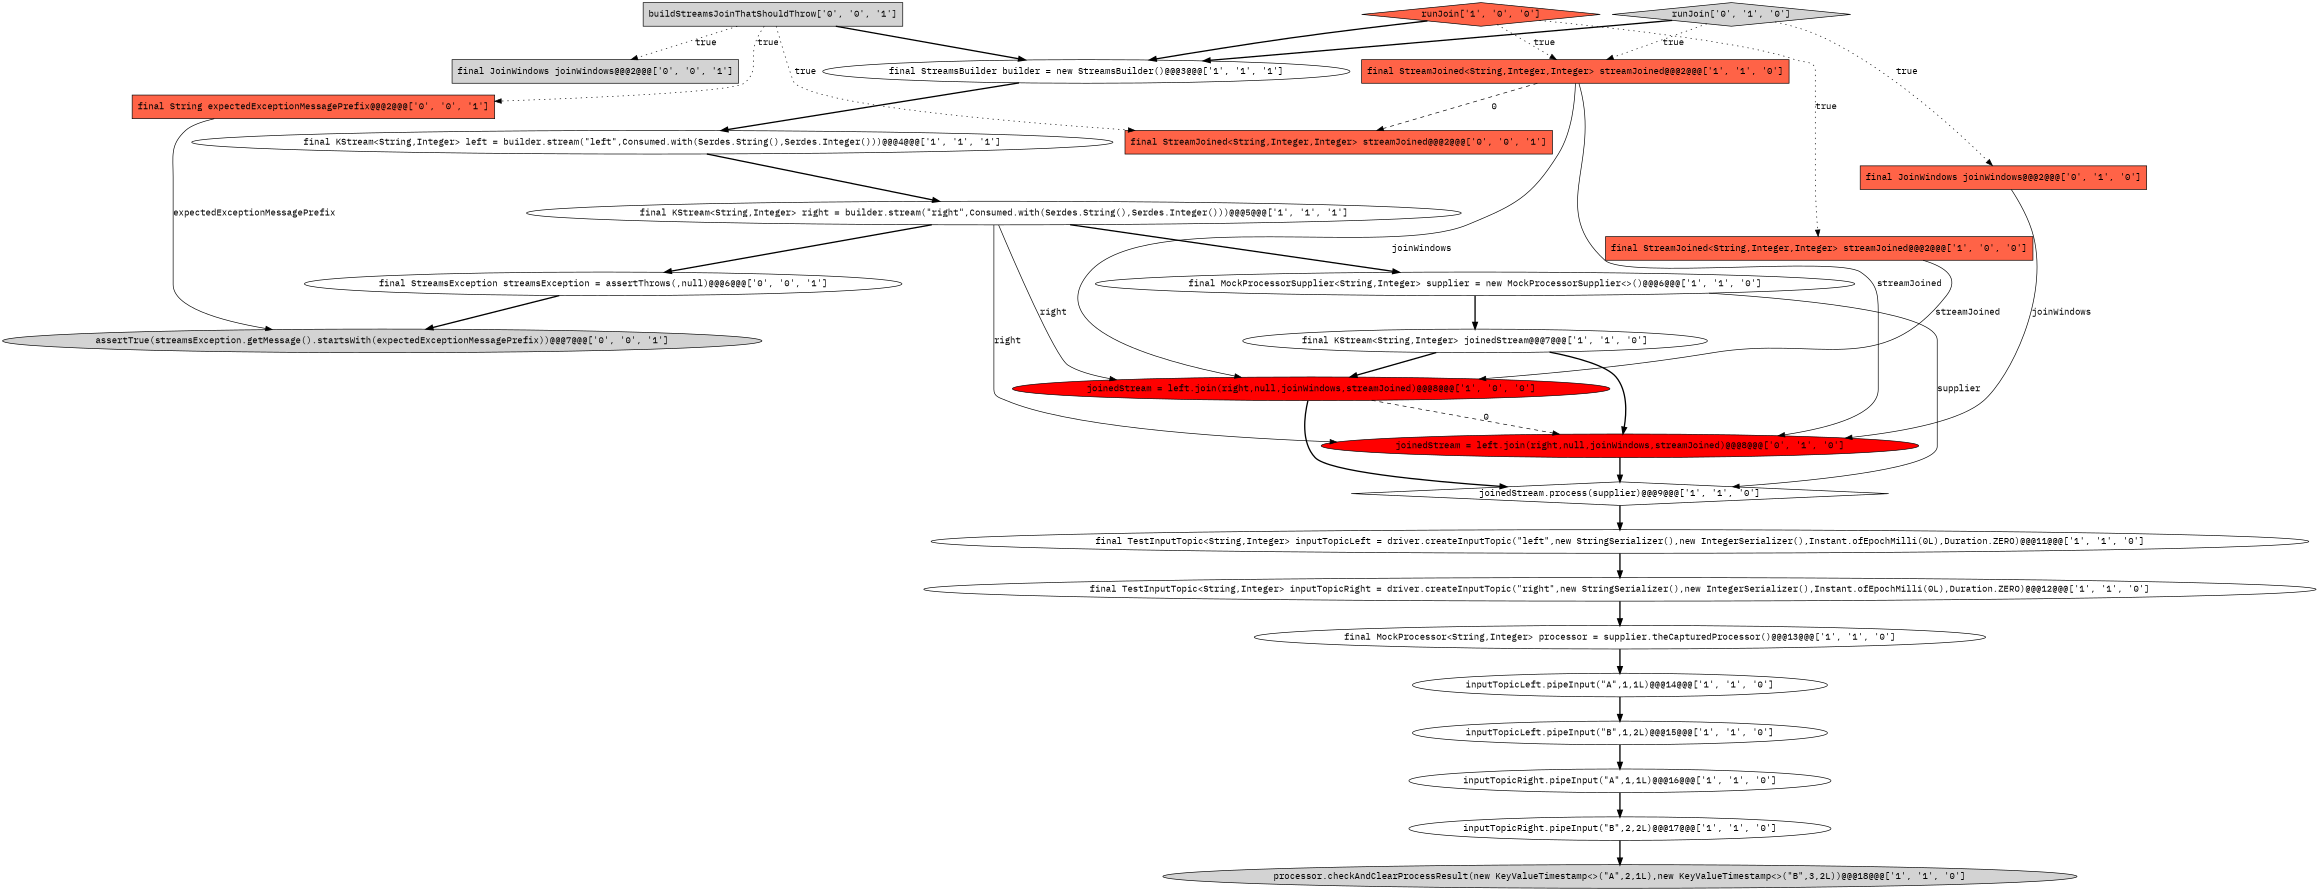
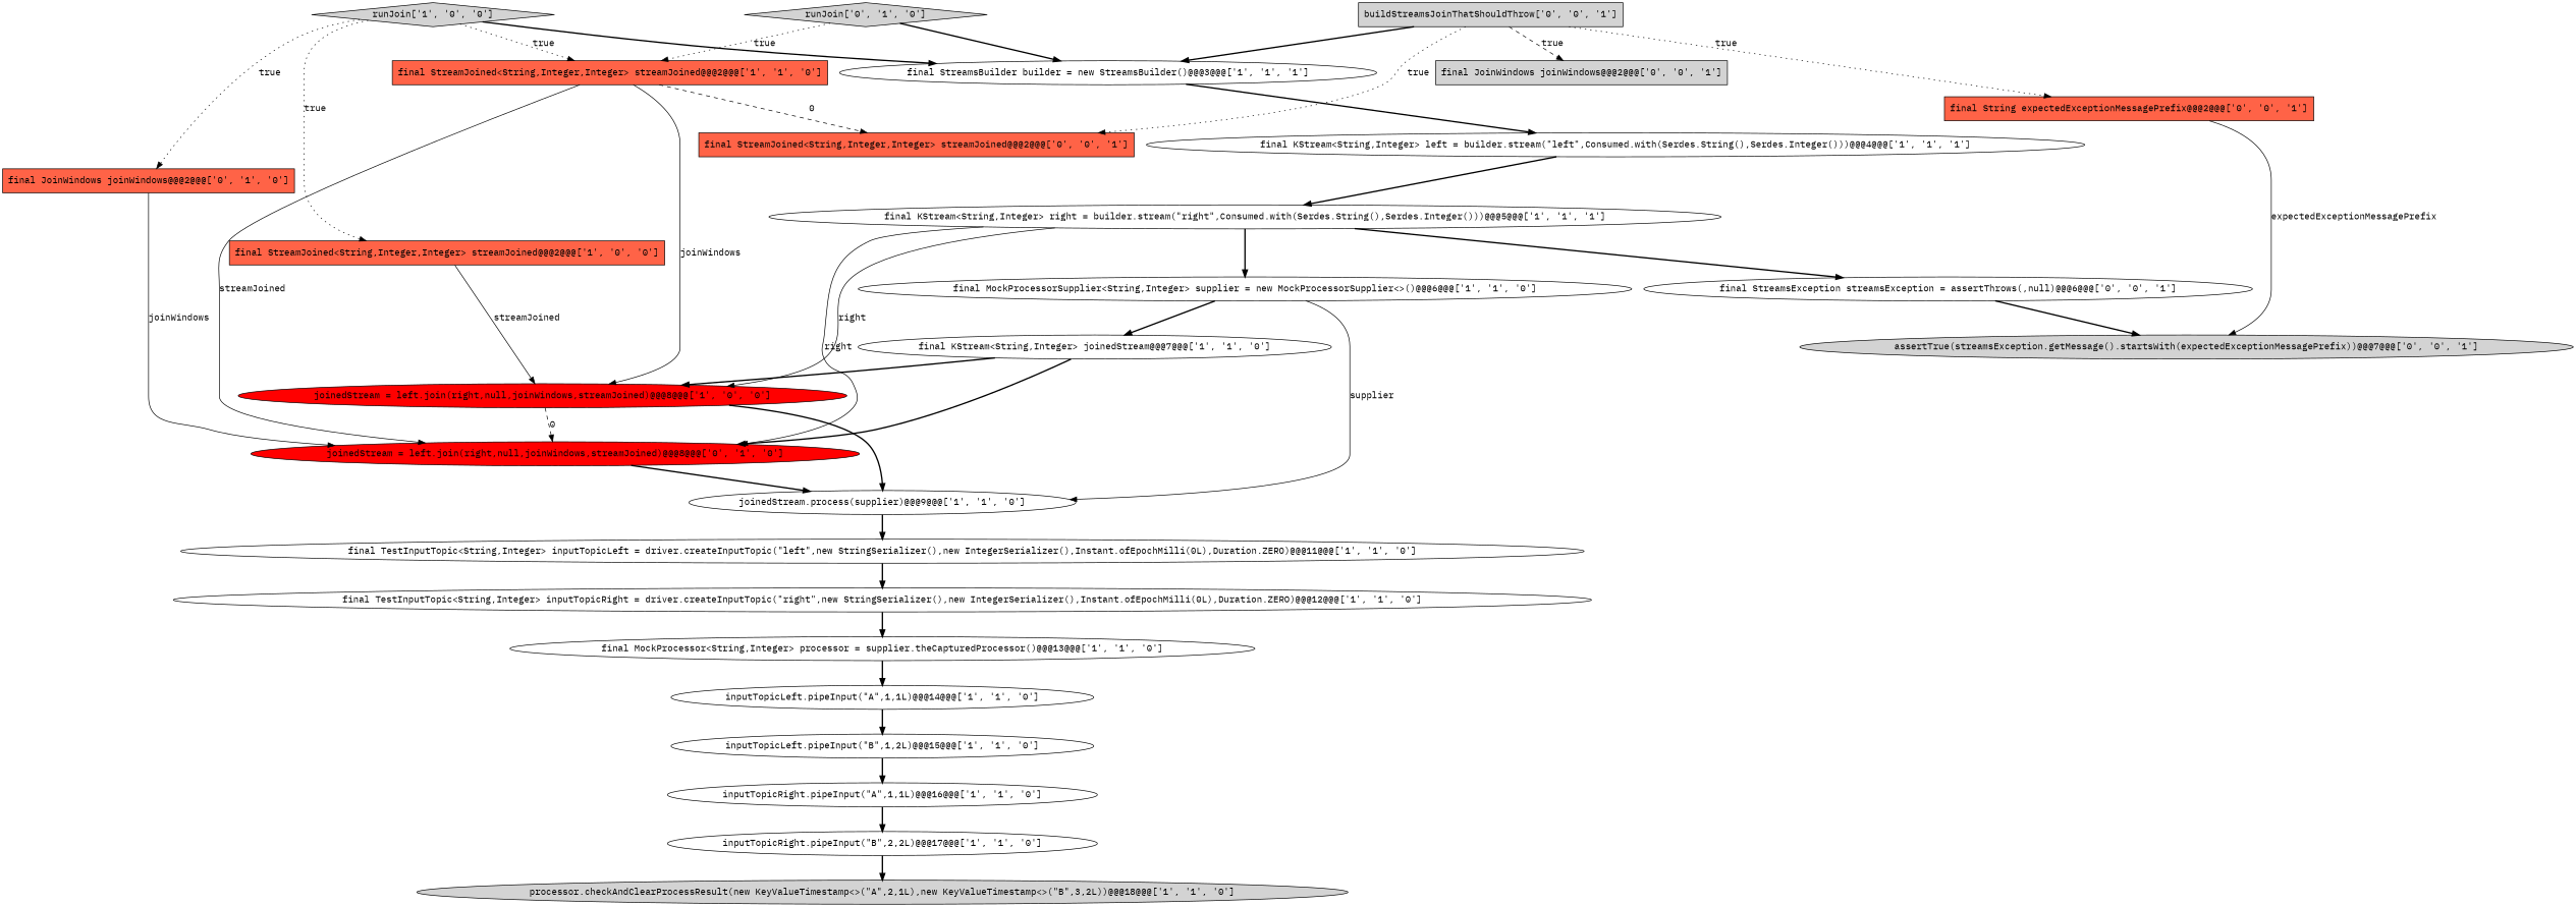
  digraph {
    fontname="IBM Plex Mono"
    node [fillcolor=white fontname="IBM Plex Mono" shape=ellipse style=filled]
    edge [fontname="IBM Plex Mono" style=bold]
    n1 [label="final MockProcessorSupplier<String,Integer> supplier = new MockProcessorSupplier<>()@@@6@@@['1', '1', '0']"]
-   n2 [label="joinedStream.process(supplier)@@@9@@@['1', '1', '0']" shape=diamond]
+   n2 [label="joinedStream.process(supplier)@@@9@@@['1', '1', '0']"]
    n3 [label="final KStream<String,Integer> joinedStream@@@7@@@['1', '1', '0']"]
    n4 [label="final TestInputTopic<String,Integer> inputTopicLeft = driver.createInputTopic(\"left\",new StringSerializer(),new IntegerSerializer(),Instant.ofEpochMilli(0L),Duration.ZERO)@@@11@@@['1', '1', '0']"]
    n5 [fillcolor=red label="joinedStream = left.join(right,null,joinWindows,streamJoined)@@@8@@@['0', '1', '0']"]
    n6 [fillcolor=red label="joinedStream = left.join(right,null,joinWindows,streamJoined)@@@8@@@['1', '0', '0']"]
    n7 [fillcolor=lightgray label="buildStreamsJoinThatShouldThrow['0', '0', '1']" shape=box]
    n8 [fillcolor=tomato label="final StreamJoined<String,Integer,Integer> streamJoined@@@2@@@['0', '0', '1']" shape=box]
    n9 [label="final StreamsBuilder builder = new StreamsBuilder()@@@3@@@['1', '1', '1']"]
    n10 [fillcolor=tomato label="final String expectedExceptionMessagePrefix@@@2@@@['0', '0', '1']" shape=box]
    n11 [fillcolor=lightgray label="final JoinWindows joinWindows@@@2@@@['0', '0', '1']" shape=box]
    n12 [label="final KStream<String,Integer> left = builder.stream(\"left\",Consumed.with(Serdes.String(),Serdes.Integer()))@@@4@@@['1', '1', '1']"]
    n13 [fillcolor=lightgray label="assertTrue(streamsException.getMessage().startsWith(expectedExceptionMessagePrefix))@@@7@@@['0', '0', '1']"]
    n14 [label="final KStream<String,Integer> right = builder.stream(\"right\",Consumed.with(Serdes.String(),Serdes.Integer()))@@@5@@@['1', '1', '1']"]
    n15 [label="final StreamsException streamsException = assertThrows(,null)@@@6@@@['0', '0', '1']"]
    n16 [fillcolor=lightgray label="processor.checkAndClearProcessResult(new KeyValueTimestamp<>(\"A\",2,1L),new KeyValueTimestamp<>(\"B\",3,2L))@@@18@@@['1', '1', '0']"]
    n17 [fillcolor=tomato label="final JoinWindows joinWindows@@@2@@@['0', '1', '0']" shape=box]
    n18 [fillcolor=tomato label="final StreamJoined<String,Integer,Integer> streamJoined@@@2@@@['1', '0', '0']" shape=box]
-   n19 [fillcolor=tomato label="runJoin['1', '0', '0']" shape=diamond]
+   n19 [fillcolor=lightgray label="runJoin['1', '0', '0']" shape=diamond]
    n20 [fillcolor=tomato label="final StreamJoined<String,Integer,Integer> streamJoined@@@2@@@['1', '1', '0']" shape=box]
    n21 [label="inputTopicLeft.pipeInput(\"A\",1,1L)@@@14@@@['1', '1', '0']"]
    n22 [label="inputTopicLeft.pipeInput(\"B\",1,2L)@@@15@@@['1', '1', '0']"]
    n23 [label="inputTopicRight.pipeInput(\"A\",1,1L)@@@16@@@['1', '1', '0']"]
    n24 [label="final TestInputTopic<String,Integer> inputTopicRight = driver.createInputTopic(\"right\",new StringSerializer(),new IntegerSerializer(),Instant.ofEpochMilli(0L),Duration.ZERO)@@@12@@@['1', '1', '0']"]
    n25 [label="inputTopicRight.pipeInput(\"B\",2,2L)@@@17@@@['1', '1', '0']"]
    n26 [label="final MockProcessor<String,Integer> processor = supplier.theCapturedProcessor()@@@13@@@['1', '1', '0']"]
    n27 [fillcolor=lightgray label="runJoin['0', '1', '0']" shape=diamond]
    n1 -> n2 [label=supplier style=solid]
    n1 -> n3
    n2 -> n4
    n3 -> n5
    n3 -> n6
    n4 -> n24
    n5 -> n2
    n6 -> n2
    n6 -> n5 [label=0 style=dashed]
    n7 -> n8 [label=true style=dotted]
    n7 -> n9
    n7 -> n10 [label=true style=dotted]
-   n7 -> n11 [label=true style=dotted]
+   n7 -> n11 [label=true style=dashed]
    n9 -> n12
    n10 -> n13 [label=expectedExceptionMessagePrefix style=solid]
    n12 -> n14
    n14 -> n1
    n14 -> n5 [label=right style=solid]
    n14 -> n6 [label=right style=solid]
    n14 -> n15
    n15 -> n13
    n17 -> n5 [label=joinWindows style=solid]
    n18 -> n6 [label=streamJoined style=solid]
    n19 -> n9
    n19 -> n18 [label=true style=dotted]
    n19 -> n20 [label=true style=dotted]
    n20 -> n5 [label=streamJoined style=solid]
    n20 -> n6 [label=joinWindows style=solid]
    n20 -> n8 [label=0 style=dashed]
    n21 -> n22
    n22 -> n23
    n23 -> n25
    n24 -> n26
    n25 -> n16
    n26 -> n21
    n27 -> n9
-   n27 -> n17 [label=true style=dotted]
+   n19 -> n17 [label=true style=dotted]
    n27 -> n20 [label=true style=dotted]
  }
